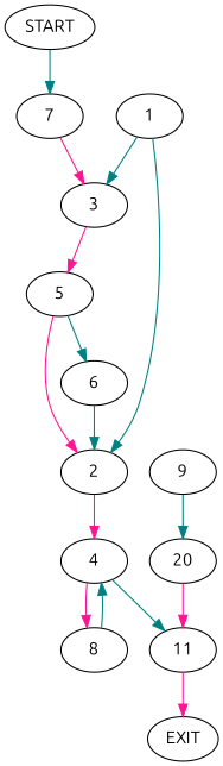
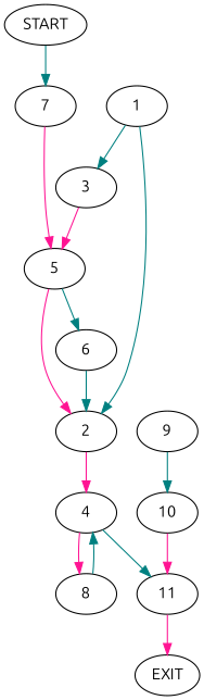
  digraph {
    fontname=Ubuntu
    node [fontname=Ubuntu]
    edge [color=teal fontname=Ubuntu]
    n1 [label=START]
    7
    1
    2
    3
    5
    n7 [label=EXIT]
    4
    8
    11
    6
    9
-   10 [label=20]
+   10
    n1 -> 7
-   7 -> 3 [color=deeppink]
+   7 -> 5 [color=deeppink]
    1 -> 2
    1 -> 3
    2 -> 4 [color=deeppink]
    3 -> 5 [color=deeppink]
    5 -> 2 [color=deeppink]
    5 -> 6
    4 -> 8 [color=deeppink]
    4 -> 11
    8 -> 4
    11 -> n7 [color=deeppink]
    6 -> 2
    9 -> 10
    10 -> 11 [color=deeppink]
  }
